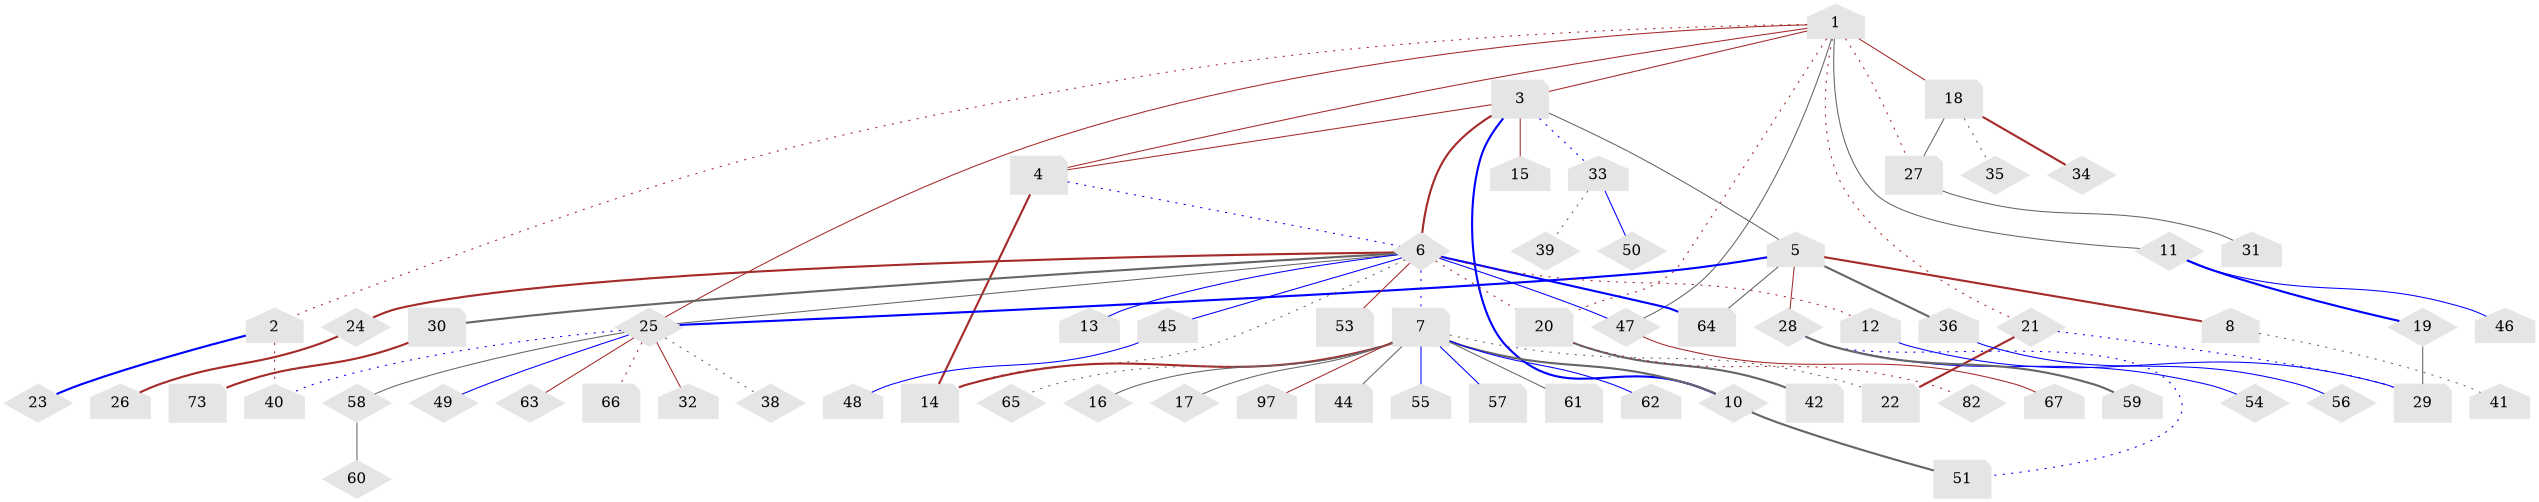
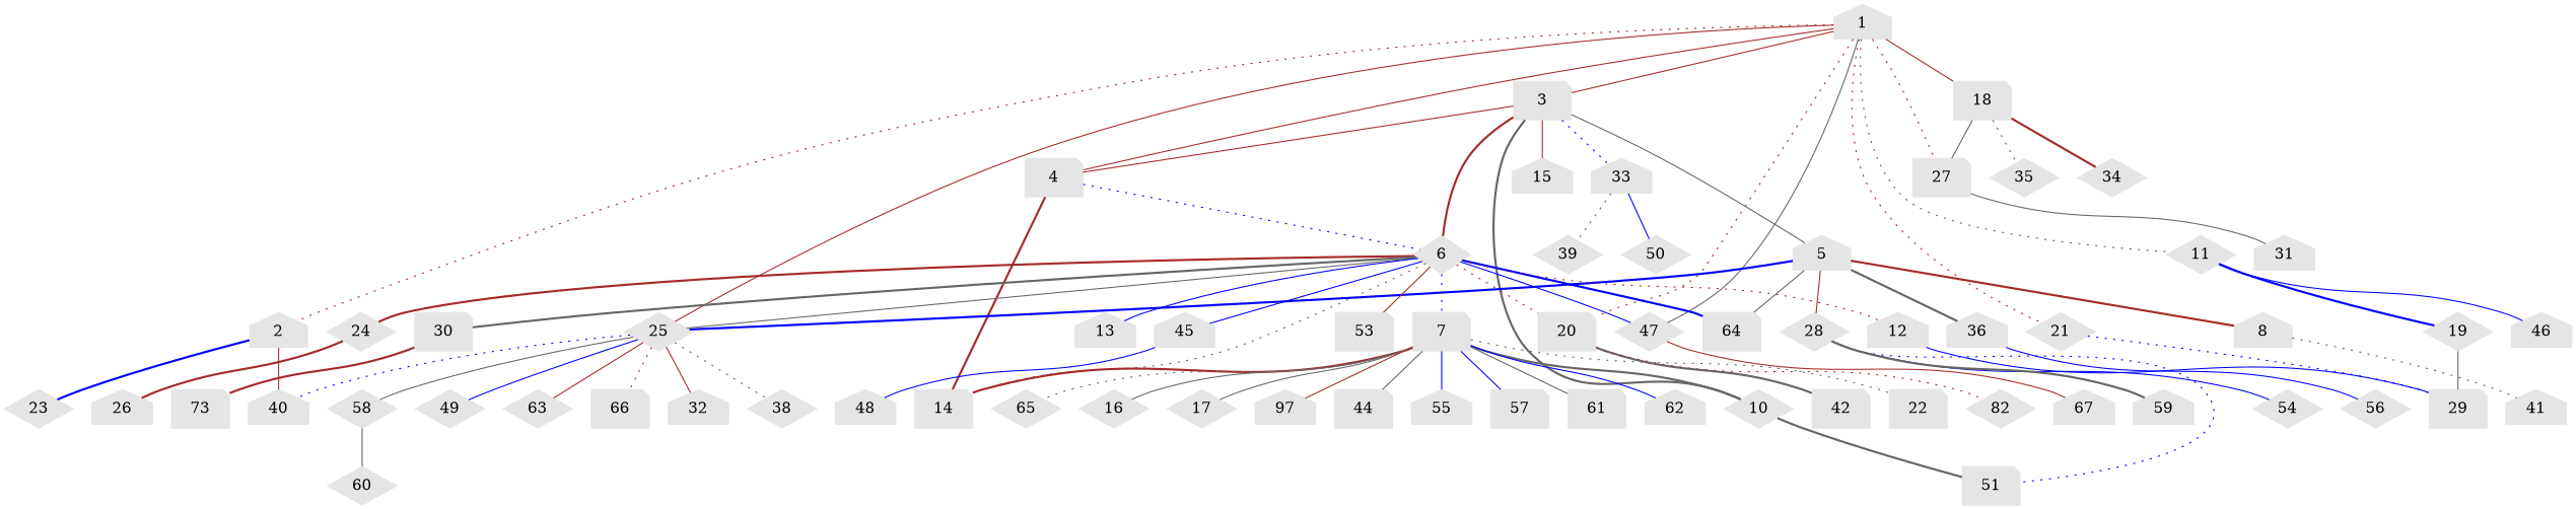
  graph {
    node [color=gray90 shape=diamond style=filled]
    edge [color=brown style=solid weight=1.0]
    1 [shape=house]
    2 [shape=house]
    3 [shape=note]
    4 [shape=note]
    11
    18 [shape=note]
    20 [shape=note]
    21
    25
    27 [shape=note]
    47
    23
    40 [shape=house]
    5 [shape=house]
    6
    10
    15 [shape=house]
    33 [shape=house]
    14 [shape=note]
    19
    46 [shape=house]
    34
    35
    42 [shape=note]
    n25 [label=82]
    22 [shape=note]
    29 [shape=note]
    32 [shape=house]
    38
    49
    58
    63
    66 [shape=note]
    31 [shape=house]
    67 [shape=house]
    8 [shape=house]
    28
    36 [shape=house]
    64 [shape=note]
    7 [shape=note]
    12 [shape=house]
    13 [shape=house]
    24
    30 [shape=note]
    45 [shape=house]
    53 [shape=note]
    51 [shape=note]
    39
    50
    41 [shape=house]
    54
    59 [shape=house]
    56
    16
    17
    n56 [label=97 shape=house]
    44 [shape=note]
    55 [shape=house]
    57 [shape=note]
    61 [shape=note]
    62 [shape=house]
    65
    26 [shape=house]
    n64 [label=73 shape=note]
    48 [shape=house]
    60
    1 -- 2 [style=dotted]
    1 -- 3
    1 -- 4
-   1 -- 11 [color=gray40]
+   1 -- 11 [color=gray40 style=dotted]
    1 -- 18 [weight=5.0]
    1 -- 20 [style=dotted]
    1 -- 21 [style=dotted]
    1 -- 25
    1 -- 27 [style=dotted]
    1 -- 47 [color=gray40]
    2 -- 23 [color=blue style=bold]
-   2 -- 40 [style=dotted weight=2.0]
+   2 -- 40 [weight=2.0]
    3 -- 4
    3 -- 5 [color=gray40]
    3 -- 6 [style=bold]
-   3 -- 10 [color=blue style=bold]
+   3 -- 10 [color=gray40 style=bold]
    3 -- 15 [weight=6.0]
    3 -- 33 [color=blue style=dotted]
    4 -- 6 [color=blue style=dotted]
    4 -- 14 [style=bold weight=3.0]
    11 -- 19 [color=blue style=bold]
    11 -- 46 [color=blue]
    18 -- 27 [color=gray40]
    18 -- 34 [style=bold]
    18 -- 35 [color=gray40 style=dotted]
    20 -- 42 [color=gray40 style=bold]
    20 -- n25 [style=dotted weight=2.0]
-   21 -- 22 [style=bold]
    21 -- 29 [color=blue style=dotted]
    25 -- 40 [color=blue style=dotted]
    25 -- 32
    25 -- 38 [color=gray40 style=dotted]
    25 -- 49 [color=blue]
    25 -- 58 [color=gray40]
    25 -- 63
    25 -- 66 [style=dotted]
    27 -- 31 [color=gray40]
    47 -- 67
    5 -- 25 [color=blue style=bold]
    5 -- 8 [style=bold]
    5 -- 28
    5 -- 36 [color=gray40 style=bold]
    5 -- 64 [color=gray40]
    6 -- 20 [style=dotted]
    6 -- 25 [color=gray40]
    6 -- 47 [color=blue]
    6 -- 14 [color=gray40 style=dotted]
    6 -- 64 [color=blue style=bold]
    6 -- 7 [color=blue style=dotted]
    6 -- 12 [style=dotted weight=8.0]
    6 -- 13 [color=blue]
    6 -- 24 [style=bold]
    6 -- 30 [color=gray40 style=bold]
    6 -- 45 [color=blue]
    6 -- 53
    10 -- 51 [color=gray40 style=bold]
    33 -- 39 [color=gray40 style=dotted]
    33 -- 50 [color=blue]
    19 -- 29 [color=gray40 weight=4.0]
    58 -- 60 [color=gray40]
    8 -- 41 [color=gray40 style=dotted]
    28 -- 51 [color=blue style=dotted]
    28 -- 54 [color=blue]
    28 -- 59 [color=gray40 style=bold]
    36 -- 56 [color=blue]
    7 -- 10 [color=gray40 style=bold]
    7 -- 14 [style=bold]
    7 -- 22 [color=gray40 style=dotted]
    7 -- 16 [color=gray40]
    7 -- 17 [color=gray40]
    7 -- n56
    7 -- 44 [color=gray40]
    7 -- 55 [color=blue]
    7 -- 57 [color=blue]
    7 -- 61 [color=gray40]
    7 -- 62 [color=blue]
    7 -- 65 [color=gray40 style=dotted]
    12 -- 29 [color=blue]
    24 -- 26 [style=bold]
    30 -- n64 [style=bold weight=2.0]
    45 -- 48 [color=blue weight=2.0]
  }
